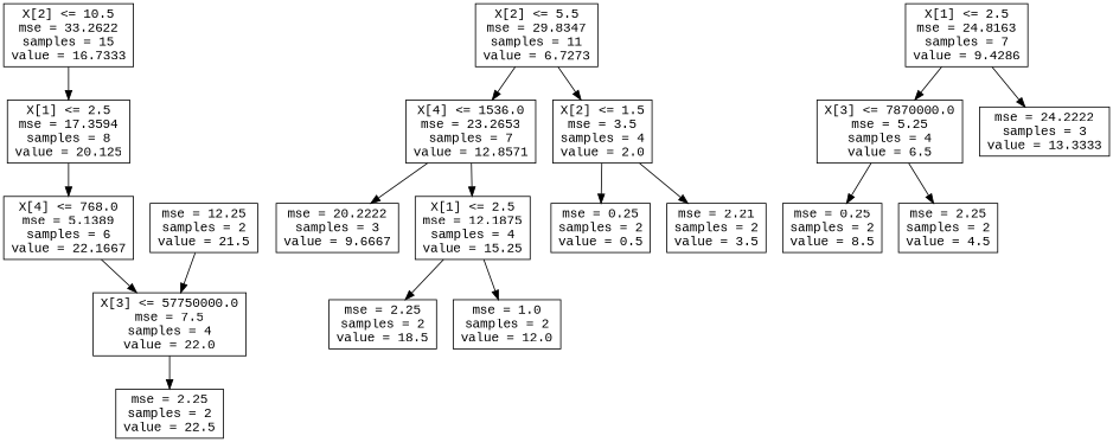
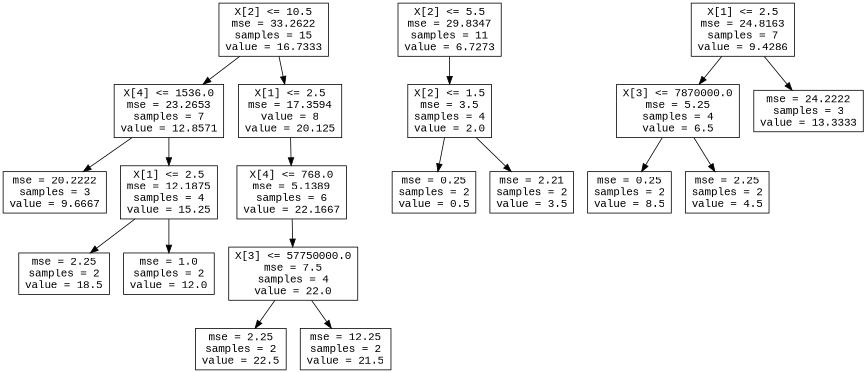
  digraph {
    fontname="Liberation Mono"
    node [fontname="Liberation Mono" shape=box]
    edge [fontname="Liberation Mono"]
    n1 [label="X[2] <= 10.5\nmse = 33.2622\nsamples = 15\nvalue = 16.7333"]
    n2 [label="X[4] <= 1536.0\nmse = 23.2653\nsamples = 7\nvalue = 12.8571"]
-   n3 [label="X[1] <= 2.5\nmse = 17.3594\nsamples = 8\nvalue = 20.125"]
+   n3 [label="X[1] <= 2.5\nmse = 17.3594\nvalue = 8\nvalue = 20.125"]
    n4 [label="X[2] <= 5.5\nmse = 29.8347\nsamples = 11\nvalue = 6.7273"]
    n5 [label="X[2] <= 1.5\nmse = 3.5\nsamples = 4\nvalue = 2.0"]
    n6 [label="mse = 20.2222\nsamples = 3\nvalue = 9.6667"]
    n7 [label="X[1] <= 2.5\nmse = 12.1875\nsamples = 4\nvalue = 15.25"]
    n8 [label="X[4] <= 768.0\nmse = 5.1389\nsamples = 6\nvalue = 22.1667"]
    n9 [label="mse = 2.25\nsamples = 2\nvalue = 18.5"]
    n10 [label="mse = 1.0\nsamples = 2\nvalue = 12.0"]
    n11 [label="X[3] <= 57750000.0\nmse = 7.5\nsamples = 4\nvalue = 22.0"]
    n12 [label="mse = 2.25\nsamples = 2\nvalue = 22.5"]
    n13 [label="mse = 12.25\nsamples = 2\nvalue = 21.5"]
    n14 [label="mse = 0.25\nsamples = 2\nvalue = 0.5"]
    n15 [label="mse = 2.21\nsamples = 2\nvalue = 3.5"]
    n16 [label="X[1] <= 2.5\nmse = 24.8163\nsamples = 7\nvalue = 9.4286"]
    n17 [label="X[3] <= 7870000.0\nmse = 5.25\nsamples = 4\nvalue = 6.5"]
    n18 [label="mse = 24.2222\nsamples = 3\nvalue = 13.3333"]
    n19 [label="mse = 0.25\nsamples = 2\nvalue = 8.5"]
    n20 [label="mse = 2.25\nsamples = 2\nvalue = 4.5"]
-   n4 -> n2
+   n1 -> n2
    n1 -> n3
    n2 -> n6
    n2 -> n7
    n3 -> n8
    n4 -> n5
    n5 -> n14
    n5 -> n15
    n7 -> n9
    n7 -> n10
    n8 -> n11
    n11 -> n12
-   n13 -> n11
+   n11 -> n13
    n16 -> n17
    n16 -> n18
    n17 -> n19
    n17 -> n20
  }
